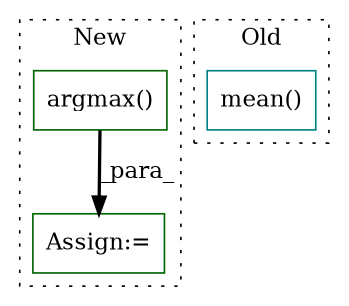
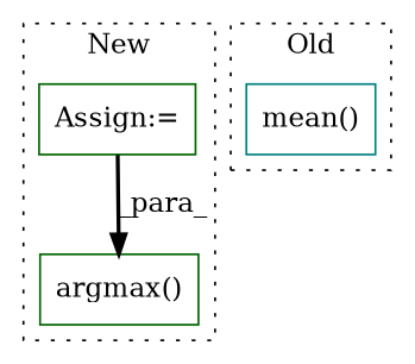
  digraph {
    node [a=75 shape=box color=darkgreen]
    n1 [l="11,1" label="argmax()" s="18688,18701"]
    n2 [a=68 l=3 label="Assign:=" s=18684]
    n3 [l=10 label="mean()" s=18762 color=teal]
    subgraph cluster_1 {
      label=New
      style=dotted
      n1
      n2
    }
    subgraph cluster_2 {
      label=Old
      style=dotted
      n3
    }
-   n1 -> n2 [label=_para_ style=bold]
+   n2 -> n1 [label=_para_ style=bold]
  }
